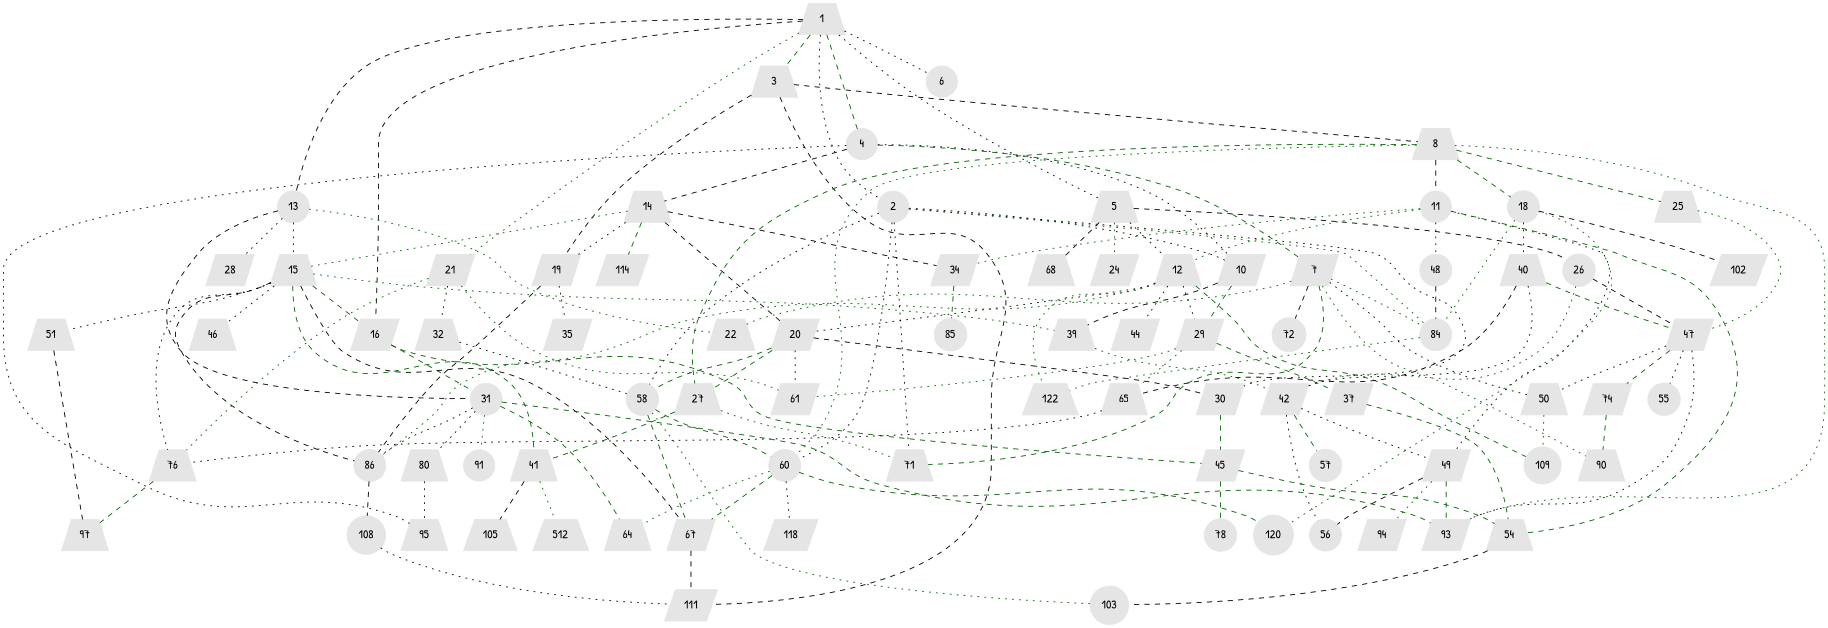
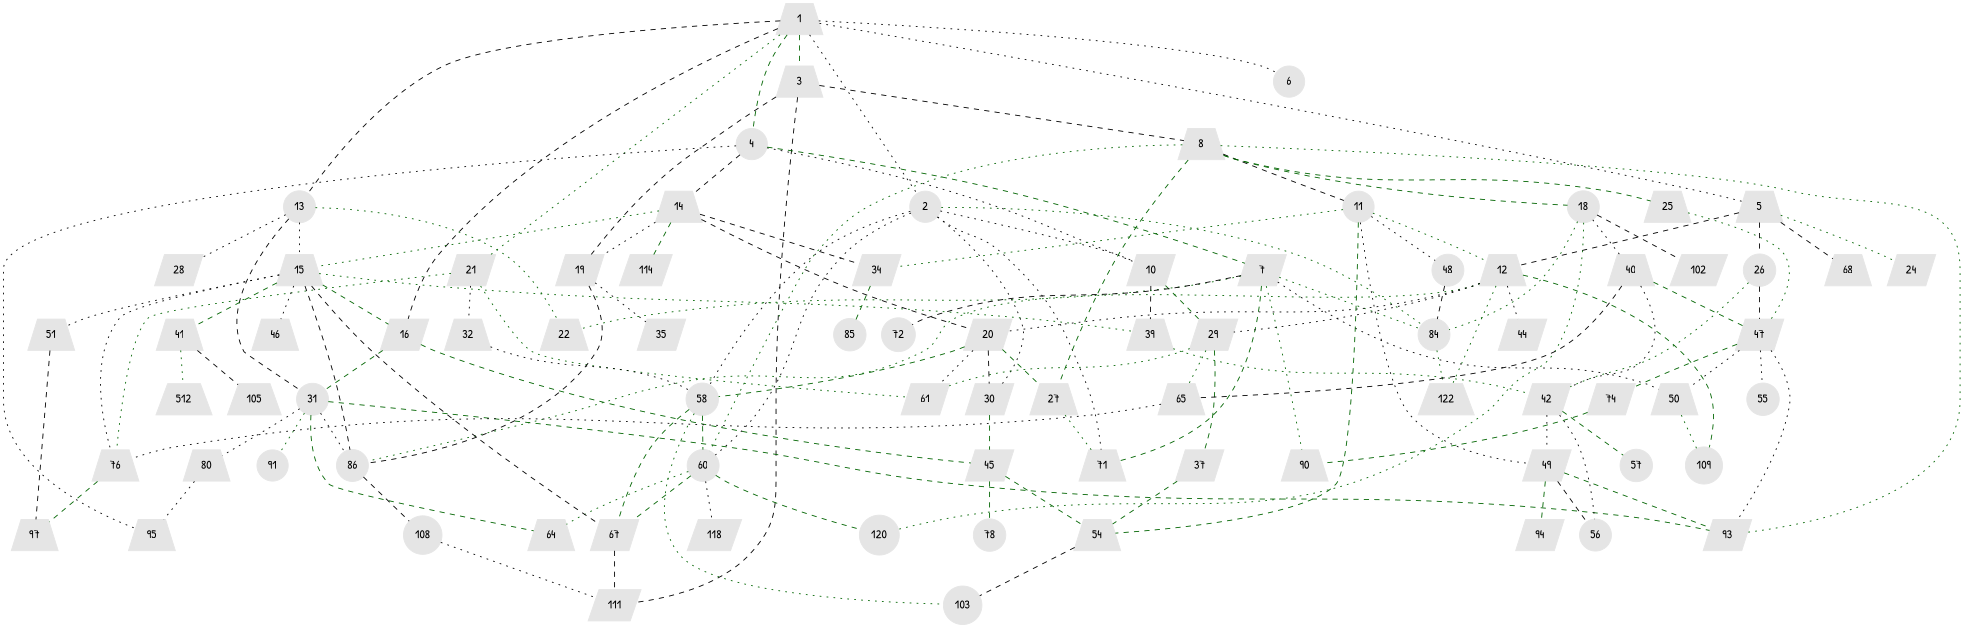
  graph {
    fontname="Patrick Hand"
    node [color=gray90 fontname="Patrick Hand" shape=trapezium style=filled]
    edge [color=black fontname="Patrick Hand" style=dotted]
    1 [super="+116"]
    2 [shape=circle super="+66"]
    3
    4 [shape=circle super="+53"]
    5 [super="+9"]
    6 [shape=circle]
    13 [shape=circle super="+92"]
    16 [shape=parallelogram super="+82"]
    21 [shape=parallelogram super="+23"]
    10 [shape=parallelogram super="+52"]
    30 [shape=parallelogram]
    58 [shape=circle super="+70"]
    60 [shape=circle super="+69"]
    71 [super="+107"]
    84 [shape=circle]
    8 [super="+87"]
    19 [shape=parallelogram super="+98"]
    111 [shape=parallelogram super="+115"]
    7 [shape=parallelogram super="+33"]
    14 [super="+88"]
    95 [super="+99"]
    12 [super="+100"]
    24 [shape=parallelogram]
    26 [shape=circle]
    68
    22
    15 [super="+38"]
    28 [shape=parallelogram]
    31 [shape=circle super="+36"]
    45 [shape=parallelogram super="+59"]
    76 [super="+113"]
    61 [shape=parallelogram super="+89"]
    32 [super="+119"]
    29 [shape=parallelogram super="+110"]
    39 [super="+121"]
    67 [shape=parallelogram super="+79"]
    103 [shape=circle]
    120 [shape=circle]
    64 [super="+75"]
    118 [shape=parallelogram]
    122
    11 [shape=circle super="+17"]
    18 [shape=circle super="+101"]
    25
    27 [super="+81"]
    93 [shape=parallelogram]
    86 [shape=circle super="+117"]
    35 [shape=parallelogram super="+83"]
    50
    72 [shape=circle]
    90
    34 [shape=parallelogram]
    20 [shape=parallelogram]
    114 [shape=parallelogram]
    44 [shape=parallelogram super="+62"]
    109 [shape=circle]
    47 [shape=parallelogram super="+106"]
    42 [shape=parallelogram super="+96"]
    48 [shape=circle]
    49 [shape=parallelogram super="+63"]
    54 [super="+73"]
    40 [super="+77"]
    102 [shape=parallelogram]
    41 [super="+43"]
    37 [shape=parallelogram super="+104"]
    65
    85 [shape=circle]
    56 [shape=circle]
    94 [shape=parallelogram]
    108 [shape=circle]
    46
    51
    80
    91 [shape=circle]
    105
    n76 [label=512]
    97
    78 [shape=circle]
    55 [shape=circle]
    74 [shape=parallelogram]
    57 [shape=circle]
    1 -- 2 [weight=2]
    1 -- 3 [color=darkgreen style=dashed]
    1 -- 4 [color=darkgreen style=dashed]
    1 -- 5
    1 -- 6
    1 -- 13 [style=dashed]
    1 -- 16 [style=dashed]
    1 -- 21 [color=darkgreen]
    2 -- 10
    2 -- 30
    2 -- 58
    2 -- 60
    2 -- 71
    2 -- 84 [color=darkgreen]
    3 -- 8 [style=dashed]
    3 -- 19 [style=dashed]
    3 -- 111 [style=dashed]
    4 -- 10
    4 -- 7 [color=darkgreen style=dashed]
    4 -- 14 [style=dashed]
    4 -- 95
-   5 -- 12
+   5 -- 12 [style=dashed]
    5 -- 24 [color=darkgreen]
    5 -- 26 [style=dashed]
    5 -- 68 [style=dashed]
    13 -- 22 [color=darkgreen]
    13 -- 15
    13 -- 28
    13 -- 31 [style=dashed]
    16 -- 31 [color=darkgreen style=dashed]
    16 -- 45 [color=darkgreen style=dashed]
    21 -- 76 [color=darkgreen]
    21 -- 61 [color=darkgreen]
    21 -- 32
    10 -- 29 [color=darkgreen style=dashed]
    10 -- 39 [style=dashed]
    30 -- 45 [color=darkgreen style=dashed]
    58 -- 60 [color=darkgreen style=dashed]
    58 -- 67 [color=darkgreen style=dashed]
    58 -- 103 [color=darkgreen]
    60 -- 67 [color=darkgreen style=dashed]
    60 -- 120 [color=darkgreen style=dashed]
    60 -- 64 [color=darkgreen weight=2]
    60 -- 118
    84 -- 122 [color=darkgreen]
    8 -- 60 [color=darkgreen]
    8 -- 11 [style=dashed]
    8 -- 18 [color=darkgreen style=dashed]
    8 -- 25 [color=darkgreen style=dashed]
    8 -- 27 [color=darkgreen style=dashed]
    8 -- 93 [color=darkgreen]
    19 -- 86 [style=dashed]
    19 -- 35
    7 -- 71 [color=darkgreen style=dashed]
    7 -- 84 [color=darkgreen]
    7 -- 22 [color=darkgreen]
    7 -- 50
    7 -- 72 [style=dashed]
    7 -- 90 [color=darkgreen]
    14 -- 19
    14 -- 15 [color=darkgreen]
    14 -- 34 [style=dashed]
    14 -- 20 [style=dashed]
    14 -- 114 [color=darkgreen style=dashed]
    12 -- 29
    12 -- 122 [color=darkgreen]
    12 -- 86 [color=darkgreen]
    12 -- 20
    12 -- 44
    12 -- 109 [color=darkgreen style=dashed]
    26 -- 47 [style=dashed]
    26 -- 42 [color=darkgreen]
    15 -- 16 [color=darkgreen style=dashed]
    15 -- 76
    15 -- 39 [color=darkgreen]
    15 -- 67 [style=dashed]
    15 -- 86 [style=dashed]
    15 -- 41 [color=darkgreen style=dashed]
    15 -- 46
    15 -- 51 [weight=2]
    31 -- 64 [color=darkgreen style=dashed]
    31 -- 93 [color=darkgreen style=dashed]
    31 -- 86
    31 -- 80
    31 -- 91 [color=darkgreen]
    45 -- 54 [color=darkgreen style=dashed]
    45 -- 78 [color=darkgreen style=dashed]
    76 -- 97 [color=darkgreen style=dashed]
    32 -- 58
    29 -- 61 [color=darkgreen]
    29 -- 37 [color=darkgreen style=dashed]
    29 -- 65 [color=darkgreen]
    39 -- 42 [color=darkgreen]
    67 -- 111 [style=dashed]
    11 -- 12 [color=darkgreen]
    11 -- 34 [color=darkgreen]
    11 -- 48
    11 -- 49
    11 -- 54 [color=darkgreen style=dashed]
    18 -- 84 [color=darkgreen]
    18 -- 120 [color=darkgreen]
    18 -- 40
    18 -- 102 [style=dashed]
    25 -- 47 [color=darkgreen]
    27 -- 71 [color=darkgreen]
-   27 -- 41 [color=darkgreen style=dashed]
    86 -- 108 [style=dashed]
    50 -- 109 [color=darkgreen]
    34 -- 85 [color=darkgreen style=dashed]
    20 -- 30 [style=dashed]
    20 -- 58 [color=darkgreen style=dashed]
    20 -- 61
    20 -- 27 [color=darkgreen style=dashed]
    47 -- 93
    47 -- 50
    47 -- 55
    47 -- 74 [color=darkgreen style=dashed]
    42 -- 49
    42 -- 56
    42 -- 57 [color=darkgreen style=dashed]
    48 -- 84 [style=dashed]
    49 -- 93 [color=darkgreen style=dashed]
    49 -- 56 [style=dashed]
-   49 -- 94 [color=darkgreen]
+   49 -- 94 [color=darkgreen style=dashed]
    54 -- 103 [style=dashed]
    40 -- 47 [color=darkgreen style=dashed]
    40 -- 42
    40 -- 65 [style=dashed]
    41 -- 105 [style=dashed]
    41 -- n76 [color=darkgreen]
    37 -- 54 [color=darkgreen style=dashed]
    65 -- 76
    108 -- 111
    51 -- 97 [style=dashed]
    80 -- 95
    74 -- 90 [color=darkgreen style=dashed]
  }
